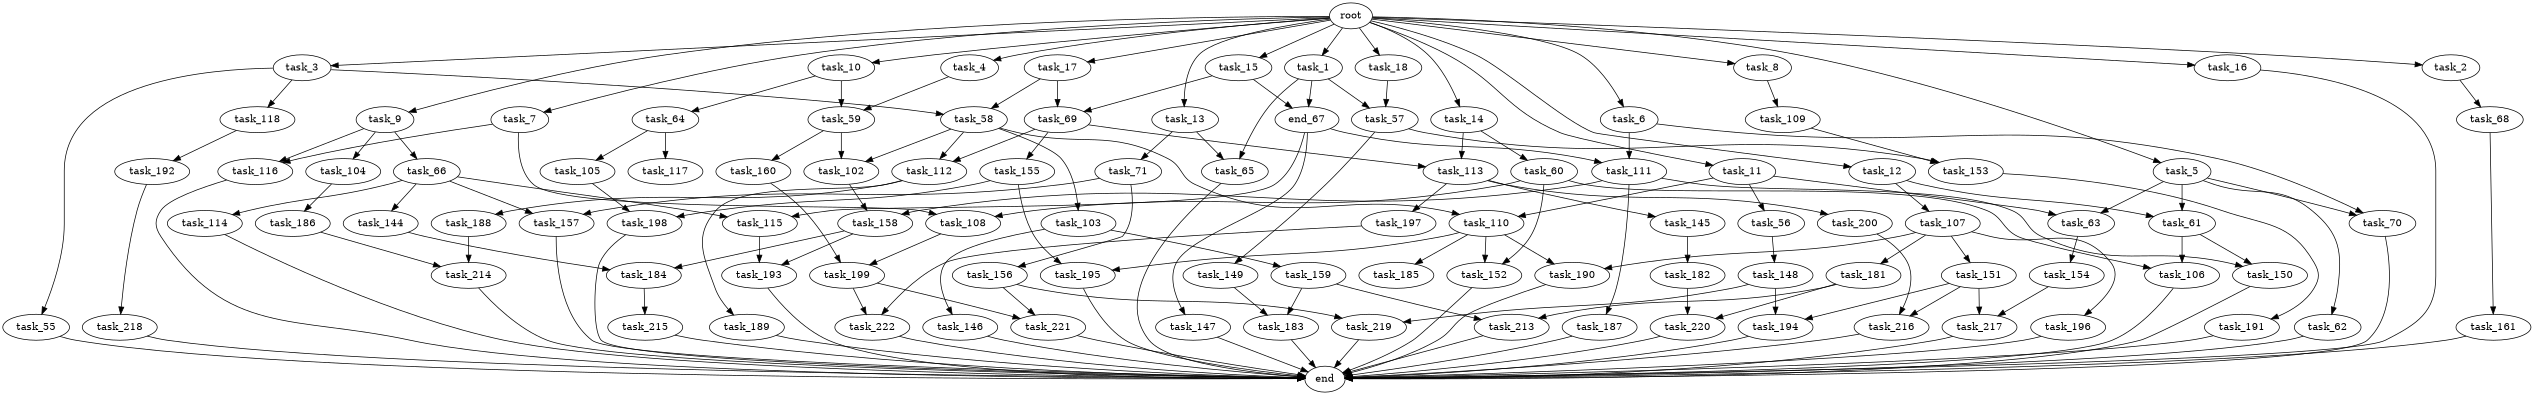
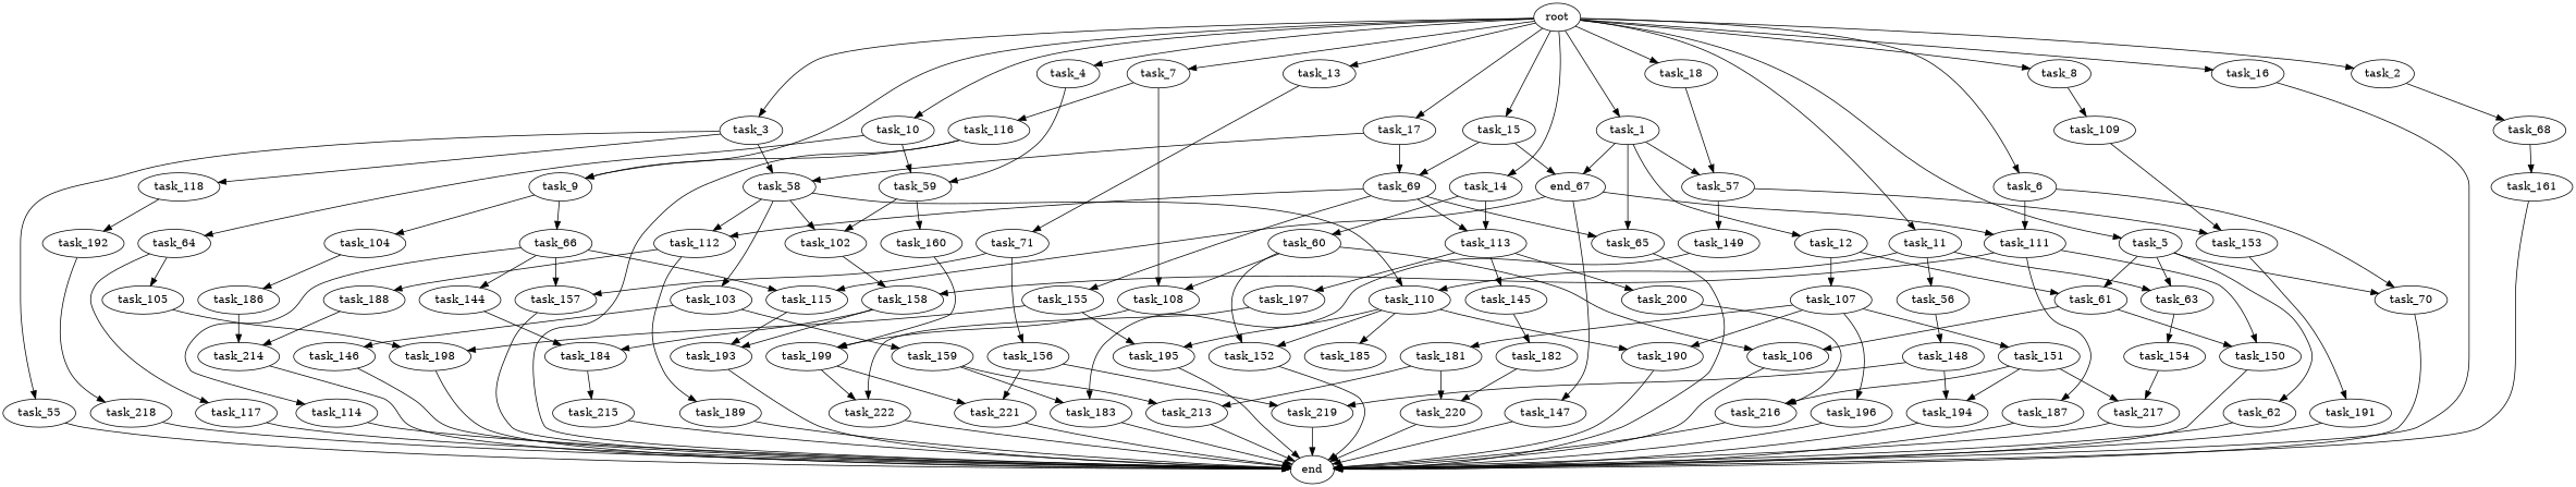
  digraph {
    task_214
    end
    task_144
    task_184
    task_215
    task_156
    task_221
    task_219
    task_108
    task_199
    task_222
    task_190
    task_191
    n14 [label=end_67]
    task_15
    task_69
    task_115
    task_147
    task_111
    task_112
    task_155
    task_113
    task_58
    task_110
    task_102
    task_103
    task_195
    task_185
    task_152
    task_189
    task_188
    task_158
    task_146
    task_159
    task_3
    task_55
    task_118
    task_192
    task_105
    task_198
    task_18
    task_57
    task_153
    task_149
    task_154
    task_217
    task_16
    task_68
    task_161
    task_61
    task_150
    task_106
    task_193
    task_1
    task_65
    task_160
    task_11
    task_56
    task_63
    task_148
    task_62
    task_107
    task_196
    task_181
    task_151
    task_213
    task_220
    task_194
    task_216
    task_2
    task_10
    task_59
    task_64
    task_117
    task_66
    task_114
    task_157
    task_187
    task_109
    task_17
    task_116
    task_12
    task_197
    task_183
    task_104
    task_186
    task_9
    task_218
    task_200
    task_145
    task_13
    task_71
    task_182
    task_5
    task_70
    task_8
    task_14
    task_60
    task_4
    root
    task_6
    task_7
    task_214 -> end
    task_144 -> task_184
    task_184 -> task_215
    task_215 -> end
    task_156 -> task_221
    task_156 -> task_219
    task_221 -> end
    task_219 -> end
    task_108 -> task_199
    task_199 -> task_221
    task_199 -> task_222
    task_222 -> end
    task_190 -> end
    task_191 -> end
    n14 -> task_115
    n14 -> task_147
    n14 -> task_111
    task_15 -> n14
    task_15 -> task_69
    task_69 -> task_112
    task_69 -> task_155
    task_69 -> task_113
    task_115 -> task_193
    task_147 -> end
    task_111 -> task_158
    task_111 -> task_150
    task_111 -> task_187
    task_112 -> task_189
    task_112 -> task_188
    task_155 -> task_195
    task_155 -> task_198
    task_113 -> task_197
    task_113 -> task_200
    task_113 -> task_145
    task_58 -> task_112
    task_58 -> task_110
    task_58 -> task_102
    task_58 -> task_103
    task_110 -> task_190
    task_110 -> task_195
    task_110 -> task_185
    task_110 -> task_152
    task_102 -> task_158
    task_103 -> task_146
    task_103 -> task_159
    task_195 -> end
    task_152 -> end
    task_189 -> end
    task_188 -> task_214
    task_158 -> task_184
    task_158 -> task_193
    task_146 -> end
    task_159 -> task_213
    task_159 -> task_183
    task_3 -> task_58
    task_3 -> task_55
    task_3 -> task_118
    task_55 -> end
    task_118 -> task_192
    task_192 -> task_218
    task_105 -> task_198
    task_198 -> end
    task_18 -> task_57
    task_57 -> task_153
    task_57 -> task_149
    task_153 -> task_191
    task_149 -> task_183
    task_154 -> task_217
    task_217 -> end
    task_16 -> end
    task_68 -> task_161
    task_161 -> end
    task_61 -> task_150
    task_61 -> task_106
    task_150 -> end
    task_106 -> end
    task_193 -> end
    task_1 -> n14
    task_1 -> task_57
    task_1 -> task_65
    task_65 -> end
    task_160 -> task_199
    task_11 -> task_110
    task_11 -> task_56
    task_11 -> task_63
    task_56 -> task_148
    task_63 -> task_154
    task_148 -> task_219
    task_148 -> task_194
    task_62 -> end
    task_107 -> task_190
    task_107 -> task_196
    task_107 -> task_181
    task_107 -> task_151
    task_196 -> end
    task_181 -> task_213
    task_181 -> task_220
    task_151 -> task_217
    task_151 -> task_194
    task_151 -> task_216
    task_213 -> end
    task_220 -> end
    task_194 -> end
    task_216 -> end
    task_2 -> task_68
    task_10 -> task_59
    task_10 -> task_64
    task_59 -> task_102
    task_59 -> task_160
    task_64 -> task_105
    task_64 -> task_117
+   task_117 -> end
    task_66 -> task_144
    task_66 -> task_115
    task_66 -> task_114
    task_66 -> task_157
    task_114 -> end
    task_157 -> end
    task_187 -> end
    task_109 -> task_153
    task_17 -> task_69
    task_17 -> task_58
    task_116 -> end
    task_12 -> task_61
    task_12 -> task_107
    task_197 -> task_222
    task_183 -> end
    task_104 -> task_186
    task_186 -> task_214
    task_9 -> task_66
-   task_9 -> task_116
+   task_116 -> task_9
    task_9 -> task_104
    task_218 -> end
    task_200 -> task_216
    task_145 -> task_182
-   task_13 -> task_65
+   task_69 -> task_65
    task_13 -> task_71
    task_71 -> task_156
    task_71 -> task_157
    task_182 -> task_220
    task_5 -> task_61
    task_5 -> task_63
    task_5 -> task_62
    task_5 -> task_70
    task_70 -> end
    task_8 -> task_109
    task_14 -> task_113
    task_14 -> task_60
    task_60 -> task_108
    task_60 -> task_152
    task_60 -> task_106
    task_4 -> task_59
    root -> task_15
    root -> task_3
    root -> task_18
    root -> task_16
    root -> task_1
    root -> task_11
    root -> task_2
    root -> task_10
    root -> task_17
-   root -> task_12
+   task_1 -> task_12
    root -> task_9
    root -> task_13
    root -> task_5
    root -> task_8
    root -> task_14
    root -> task_4
    root -> task_6
    root -> task_7
    task_6 -> task_111
    task_6 -> task_70
    task_7 -> task_108
    task_7 -> task_116
  }
